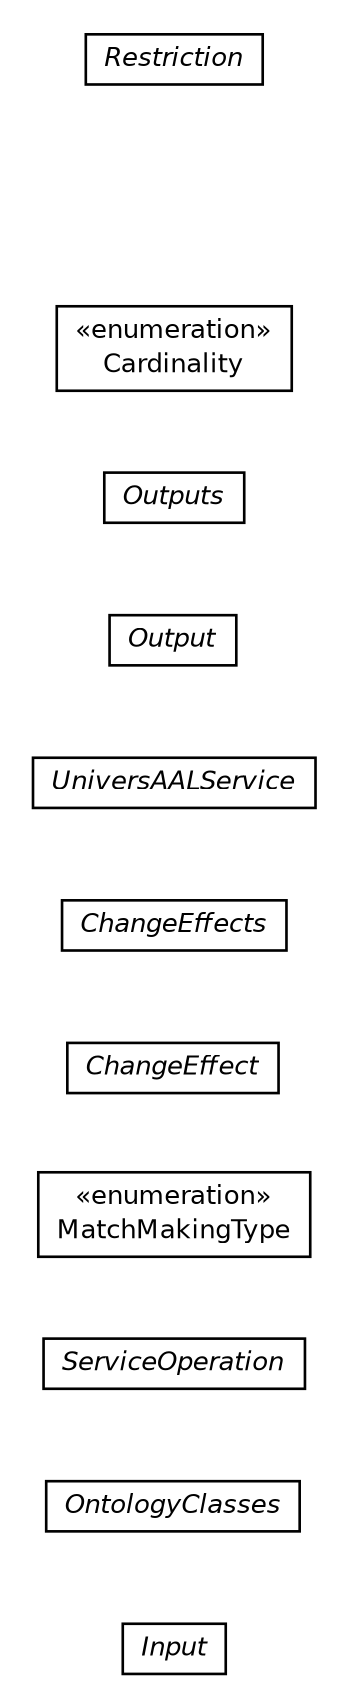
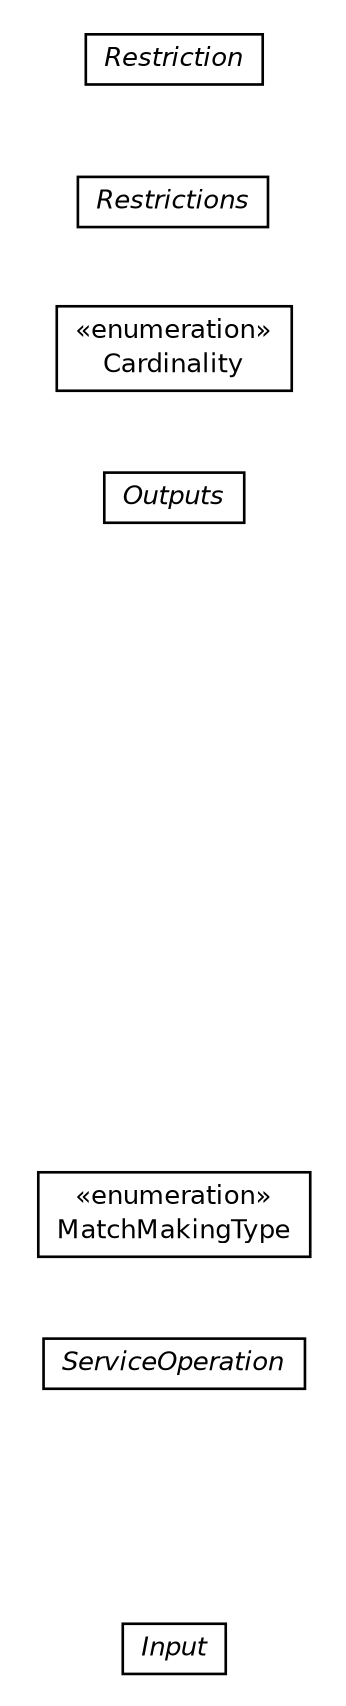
  digraph {
    nodesep=0.25
    ranksep=0.5
    rankdir=LR
    node [fontcolor=black fontname=Helvetica fontsize=10.0 shape=plaintext]
    n1 [label=<<table title="org.universAAL.middleware.api.annotation.Input" border="0" cellborder="1" cellspacing="0" cellpadding="2" port="p" href="./Input.html"> 		<tr><td><table border="0" cellspacing="0" cellpadding="1"> <tr><td align="center" balign="center"><font face="Helvetica-Oblique"> Input </font></td></tr> 		</table></td></tr> 		</table>>]
-   n2 [label=<<table title="org.universAAL.middleware.api.annotation.OntologyClasses" border="0" cellborder="1" cellspacing="0" cellpadding="2" port="p" href="./OntologyClasses.html"> 		<tr><td><table border="0" cellspacing="0" cellpadding="1"> <tr><td align="center" balign="center"><font face="Helvetica-Oblique"> OntologyClasses </font></td></tr> 		</table></td></tr> 		</table>>]
    n3 [label=<<table title="org.universAAL.middleware.api.annotation.ServiceOperation" border="0" cellborder="1" cellspacing="0" cellpadding="2" port="p" href="./ServiceOperation.html"> 		<tr><td><table border="0" cellspacing="0" cellpadding="1"> <tr><td align="center" balign="center"><font face="Helvetica-Oblique"> ServiceOperation </font></td></tr> 		</table></td></tr> 		</table>>]
    n4 [label=<<table title="org.universAAL.middleware.api.annotation.ServiceOperation.MatchMakingType" border="0" cellborder="1" cellspacing="0" cellpadding="2" port="p" href="./ServiceOperation.MatchMakingType.html"> 		<tr><td><table border="0" cellspacing="0" cellpadding="1"> <tr><td align="center" balign="center"> &#171;enumeration&#187; </td></tr> <tr><td align="center" balign="center"> MatchMakingType </td></tr> 		</table></td></tr> 		</table>>]
-   n5 [label=<<table title="org.universAAL.middleware.api.annotation.ChangeEffect" border="0" cellborder="1" cellspacing="0" cellpadding="2" port="p" href="./ChangeEffect.html"> 		<tr><td><table border="0" cellspacing="0" cellpadding="1"> <tr><td align="center" balign="center"><font face="Helvetica-Oblique"> ChangeEffect </font></td></tr> 		</table></td></tr> 		</table>>]
-   n6 [label=<<table title="org.universAAL.middleware.api.annotation.ChangeEffects" border="0" cellborder="1" cellspacing="0" cellpadding="2" port="p" href="./ChangeEffects.html"> 		<tr><td><table border="0" cellspacing="0" cellpadding="1"> <tr><td align="center" balign="center"><font face="Helvetica-Oblique"> ChangeEffects </font></td></tr> 		</table></td></tr> 		</table>>]
-   n7 [label=<<table title="org.universAAL.middleware.api.annotation.UniversAALService" border="0" cellborder="1" cellspacing="0" cellpadding="2" port="p" href="./UniversAALService.html"> 		<tr><td><table border="0" cellspacing="0" cellpadding="1"> <tr><td align="center" balign="center"><font face="Helvetica-Oblique"> UniversAALService </font></td></tr> 		</table></td></tr> 		</table>>]
-   n8 [label=<<table title="org.universAAL.middleware.api.annotation.Output" border="0" cellborder="1" cellspacing="0" cellpadding="2" port="p" href="./Output.html"> 		<tr><td><table border="0" cellspacing="0" cellpadding="1"> <tr><td align="center" balign="center"><font face="Helvetica-Oblique"> Output </font></td></tr> 		</table></td></tr> 		</table>>]
    n9 [label=<<table title="org.universAAL.middleware.api.annotation.Outputs" border="0" cellborder="1" cellspacing="0" cellpadding="2" port="p" href="./Outputs.html"> 		<tr><td><table border="0" cellspacing="0" cellpadding="1"> <tr><td align="center" balign="center"><font face="Helvetica-Oblique"> Outputs </font></td></tr> 		</table></td></tr> 		</table>>]
    n10 [label=<<table title="org.universAAL.middleware.api.annotation.Cardinality" border="0" cellborder="1" cellspacing="0" cellpadding="2" port="p" href="./Cardinality.html"> 		<tr><td><table border="0" cellspacing="0" cellpadding="1"> <tr><td align="center" balign="center"> &#171;enumeration&#187; </td></tr> <tr><td align="center" balign="center"> Cardinality </td></tr> 		</table></td></tr> 		</table>>]
+   n11 [label=<<table title="org.universAAL.middleware.api.annotation.Restrictions" border="0" cellborder="1" cellspacing="0" cellpadding="2" port="p" href="./Restrictions.html"> 		<tr><td><table border="0" cellspacing="0" cellpadding="1"> <tr><td align="center" balign="center"><font face="Helvetica-Oblique"> Restrictions </font></td></tr> 		</table></td></tr> 		</table>>]
    n12 [label=<<table title="org.universAAL.middleware.api.annotation.Restriction" border="0" cellborder="1" cellspacing="0" cellpadding="2" port="p" href="./Restriction.html"> 		<tr><td><table border="0" cellspacing="0" cellpadding="1"> <tr><td align="center" balign="center"><font face="Helvetica-Oblique"> Restriction </font></td></tr> 		</table></td></tr> 		</table>>]
  }
